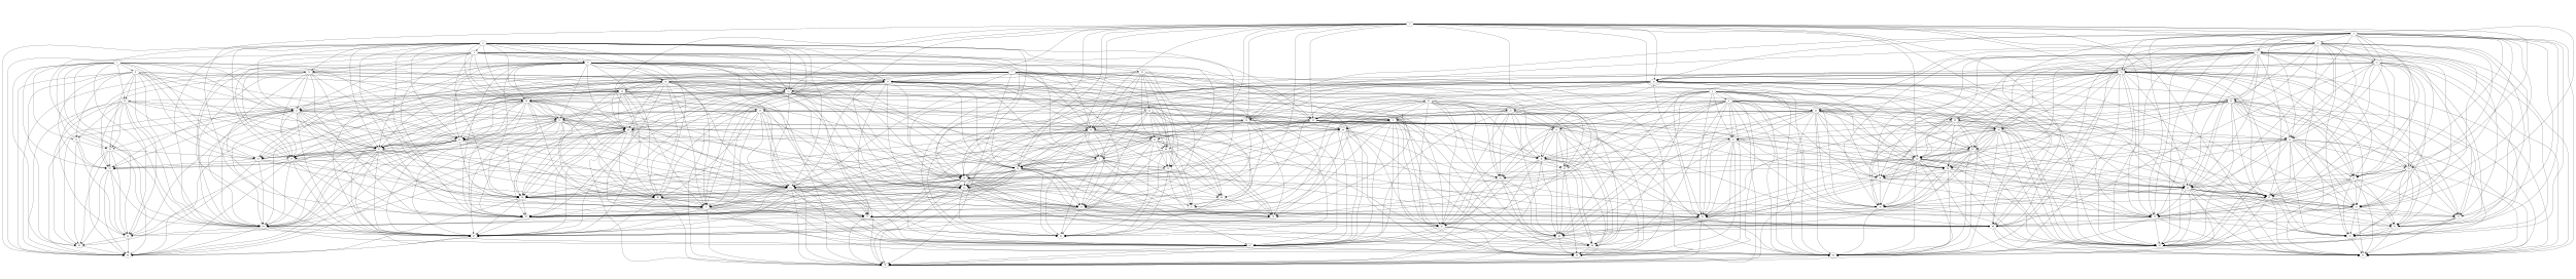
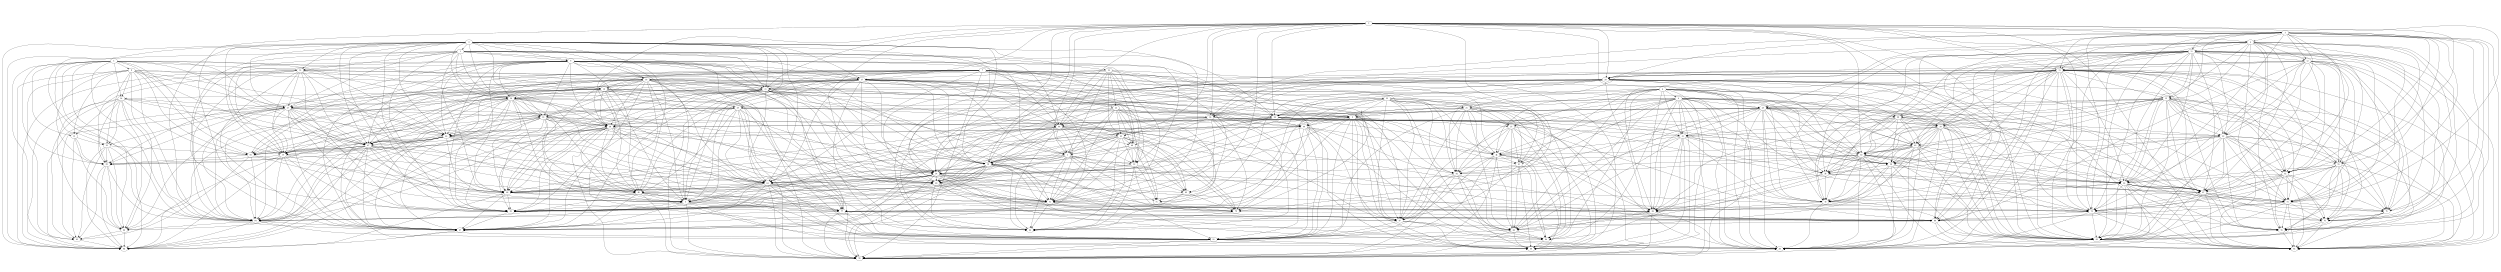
  digraph {
    fontname="Noto Serif"
    node [fontname="Noto Serif"]
    edge [fontname="Noto Serif"]
    0
    1
    9
    14
    17
    18
    21
    26
    27
    33
    34
    38
    46
    47
    53
    54
    57
    64
    66
    68
    69
    72
    84
    85
    97
    98
    16
    44
    51
    52
    60
    96
    81
    90
    45
    79
    80
    93
    23
    49
    19
    59
    29
    35
    40
    77
    87
    91
    89
    32
    92
    50
    74
    56
    86
    63
    71
    2
    3
    4
    13
    20
    36
    62
    73
    83
    95
    11
    12
    15
    42
    55
    65
    67
    75
    76
    78
    28
    30
    39
    43
    70
    58
    5
    8
    24
    31
    6
    10
    25
    37
    41
    48
    61
    82
    88
    94
    99
    7
    22
    0 -> 1
    0 -> 9
    0 -> 14
    0 -> 17
    0 -> 18
    0 -> 21
    0 -> 26
    0 -> 27
    0 -> 33
    0 -> 34
    0 -> 38
    0 -> 46
    0 -> 47
    0 -> 53
    0 -> 54
    0 -> 57
    0 -> 64
    0 -> 66
    0 -> 68
    0 -> 69
    0 -> 72
    0 -> 84
    0 -> 85
    0 -> 97
    0 -> 98
    1 -> 9
    1 -> 14
    1 -> 17
    1 -> 21
    1 -> 26
    1 -> 27
    1 -> 33
    1 -> 57
    1 -> 66
    1 -> 85
    1 -> 97
    1 -> 98
    1 -> 16
    1 -> 44
    1 -> 51
    1 -> 52
    1 -> 60
    9 -> 14
    9 -> 17
    9 -> 18
    9 -> 21
    9 -> 26
    9 -> 27
    9 -> 33
    9 -> 34
    9 -> 38
    9 -> 46
    9 -> 47
    9 -> 53
    9 -> 54
    9 -> 57
    9 -> 64
    9 -> 66
    9 -> 68
    9 -> 69
    9 -> 72
    9 -> 84
    9 -> 85
    9 -> 97
    9 -> 44
    9 -> 60
    9 -> 96
    14 -> 17
    14 -> 21
    14 -> 26
    14 -> 27
    14 -> 33
    14 -> 47
    14 -> 57
    14 -> 66
    14 -> 84
    14 -> 85
    14 -> 97
    14 -> 98
    14 -> 81
    14 -> 90
    17 -> 21
    17 -> 26
    17 -> 33
    17 -> 53
    17 -> 54
    17 -> 57
    17 -> 64
    17 -> 66
    17 -> 72
    17 -> 85
    17 -> 97
    17 -> 44
    17 -> 51
    17 -> 52
    17 -> 60
    17 -> 45
    17 -> 79
    17 -> 80
    17 -> 93
    17 -> 23
    17 -> 49
    18 -> 26
    18 -> 27
    18 -> 33
    18 -> 38
    18 -> 46
    18 -> 47
    18 -> 64
    18 -> 68
    18 -> 69
    18 -> 84
    18 -> 97
    18 -> 96
    18 -> 19
    18 -> 59
    18 -> 29
    18 -> 35
    18 -> 40
    18 -> 77
    18 -> 87
    18 -> 91
    21 -> 26
    21 -> 33
    21 -> 34
    21 -> 38
    21 -> 53
    21 -> 54
    21 -> 57
    21 -> 64
    21 -> 66
    21 -> 69
    21 -> 72
    21 -> 85
    21 -> 97
    21 -> 44
    21 -> 51
    21 -> 60
    21 -> 96
    21 -> 89
    26 -> 27
    26 -> 33
    26 -> 38
    26 -> 46
    26 -> 47
    26 -> 53
    26 -> 54
    26 -> 57
    26 -> 64
    26 -> 66
    26 -> 68
    26 -> 69
    26 -> 72
    26 -> 84
    26 -> 85
    26 -> 97
    26 -> 98
    27 -> 33
    27 -> 38
    27 -> 46
    27 -> 47
    27 -> 57
    27 -> 66
    27 -> 68
    27 -> 69
    27 -> 84
    27 -> 85
    27 -> 97
    27 -> 98
    27 -> 81
    27 -> 90
    27 -> 32
    27 -> 92
    33 -> 38
    33 -> 46
    33 -> 47
    33 -> 53
    33 -> 54
    33 -> 57
    33 -> 64
    33 -> 66
    33 -> 68
    33 -> 69
    33 -> 72
    33 -> 84
    33 -> 85
-   33 -> 97
+   33 -> 59
    33 -> 98
    33 -> 44
    34 -> 38
    34 -> 53
    34 -> 54
    34 -> 64
    34 -> 69
    34 -> 85
    34 -> 96
    34 -> 91
    34 -> 89
    34 -> 50
    34 -> 74
    34 -> 56
    34 -> 86
    38 -> 46
    38 -> 47
    38 -> 54
    38 -> 57
    38 -> 64
    38 -> 66
    38 -> 68
    38 -> 69
    38 -> 84
    38 -> 85
    38 -> 97
    38 -> 96
    38 -> 77
    38 -> 91
    46 -> 47
    46 -> 57
    46 -> 64
    46 -> 68
    46 -> 69
    46 -> 84
    46 -> 97
    46 -> 98
    46 -> 81
    46 -> 59
    46 -> 77
    46 -> 91
    47 -> 57
    47 -> 64
    47 -> 66
    47 -> 68
    47 -> 69
    47 -> 84
    47 -> 97
    47 -> 98
    47 -> 81
    47 -> 90
    47 -> 59
    47 -> 77
    47 -> 91
    53 -> 54
    53 -> 64
    53 -> 66
    53 -> 72
    53 -> 85
    53 -> 97
    53 -> 60
    53 -> 96
    53 -> 80
    53 -> 93
    53 -> 89
    53 -> 74
    53 -> 86
    54 -> 64
    54 -> 66
    54 -> 69
    54 -> 72
    54 -> 85
    54 -> 97
    54 -> 60
    54 -> 96
    54 -> 80
    54 -> 89
    54 -> 74
    54 -> 86
    57 -> 64
    57 -> 66
    57 -> 84
    57 -> 85
    57 -> 97
    57 -> 98
    57 -> 81
    57 -> 90
    64 -> 66
    64 -> 68
    64 -> 69
    64 -> 72
    64 -> 85
    64 -> 97
    64 -> 96
    64 -> 77
    64 -> 91
    64 -> 89
    64 -> 86
    66 -> 69
    66 -> 72
    66 -> 85
    66 -> 97
    66 -> 98
    68 -> 69
    68 -> 84
    68 -> 97
    68 -> 96
    68 -> 77
    68 -> 87
    68 -> 91
    69 -> 84
    69 -> 85
    69 -> 97
    69 -> 96
    69 -> 77
    69 -> 91
    69 -> 89
    69 -> 86
    72 -> 85
    72 -> 97
    72 -> 79
    72 -> 80
    72 -> 93
    72 -> 74
    84 -> 97
    84 -> 98
    84 -> 90
    84 -> 91
    85 -> 97
    97 -> 98
    16 -> 17
    16 -> 66
    16 -> 44
    16 -> 51
    16 -> 52
    16 -> 60
    16 -> 45
    16 -> 79
    16 -> 23
    16 -> 49
    16 -> 63
    16 -> 71
    44 -> 53
    44 -> 54
    44 -> 66
    44 -> 72
    44 -> 85
    44 -> 97
    44 -> 51
    44 -> 52
    44 -> 60
    44 -> 45
    44 -> 79
    44 -> 80
    44 -> 93
    44 -> 49
    44 -> 63
    51 -> 53
    51 -> 66
    51 -> 72
    51 -> 85
    51 -> 52
    51 -> 60
    51 -> 79
    51 -> 80
    51 -> 93
    51 -> 63
    51 -> 71
    52 -> 66
    52 -> 60
    52 -> 79
    52 -> 93
    52 -> 63
    52 -> 71
    60 -> 66
    60 -> 72
    60 -> 85
    60 -> 97
    60 -> 79
    60 -> 80
    60 -> 93
    60 -> 63
    81 -> 84
    81 -> 98
    81 -> 90
    81 -> 92
    90 -> 98
    90 -> 92
    45 -> 53
    45 -> 66
    45 -> 72
    45 -> 85
    45 -> 51
    45 -> 52
    45 -> 60
    45 -> 79
    45 -> 80
    45 -> 93
    45 -> 49
    45 -> 63
    45 -> 71
    79 -> 80
    79 -> 93
    80 -> 93
    80 -> 83
    80 -> 95
    23 -> 72
    23 -> 44
    23 -> 51
    23 -> 52
    23 -> 60
    23 -> 45
    23 -> 79
    23 -> 93
    23 -> 49
    23 -> 63
    23 -> 71
    23 -> 36
    49 -> 72
    49 -> 51
    49 -> 52
    49 -> 60
    49 -> 79
    49 -> 93
    49 -> 63
    49 -> 71
    19 -> 27
    19 -> 38
    19 -> 47
    19 -> 68
    19 -> 69
    19 -> 84
    19 -> 81
    19 -> 59
    19 -> 29
    19 -> 35
    19 -> 40
    19 -> 77
    19 -> 87
    19 -> 91
    19 -> 24
    59 -> 68
    59 -> 84
    59 -> 81
    59 -> 77
    59 -> 92
    29 -> 38
    29 -> 46
    29 -> 47
    29 -> 64
    29 -> 68
    29 -> 69
    29 -> 84
    29 -> 96
    29 -> 59
    29 -> 35
    29 -> 40
    29 -> 77
    29 -> 87
    29 -> 91
    35 -> 38
    35 -> 46
    35 -> 68
    35 -> 69
    35 -> 96
    35 -> 40
    35 -> 77
    35 -> 87
    35 -> 91
    35 -> 37
    35 -> 48
    35 -> 61
    35 -> 82
    35 -> 88
    35 -> 94
    35 -> 99
    40 -> 46
    40 -> 68
    40 -> 59
    40 -> 77
    40 -> 87
    40 -> 91
    40 -> 48
    40 -> 82
    40 -> 94
    40 -> 99
    77 -> 84
    77 -> 96
    77 -> 87
    77 -> 91
    87 -> 91
    87 -> 88
    87 -> 94
    87 -> 99
    91 -> 96
    91 -> 99
    89 -> 96
    32 -> 84
    32 -> 98
    32 -> 81
    32 -> 90
    32 -> 59
    32 -> 92
    92 -> 98
    50 -> 53
    50 -> 54
    50 -> 64
    50 -> 96
    50 -> 89
    50 -> 74
    50 -> 56
    50 -> 86
    50 -> 73
    50 -> 83
    50 -> 95
    50 -> 65
    50 -> 67
    50 -> 70
    50 -> 58
    74 -> 80
    74 -> 89
    74 -> 83
    74 -> 95
    74 -> 76
    74 -> 78
    56 -> 89
    56 -> 86
    56 -> 83
    56 -> 65
    56 -> 67
    56 -> 70
    56 -> 58
    86 -> 96
    86 -> 91
    86 -> 89
    86 -> 88
    63 -> 79
    63 -> 93
    63 -> 71
    71 -> 79
    2 -> 17
    2 -> 21
    2 -> 34
    2 -> 53
    2 -> 54
    2 -> 72
    2 -> 85
    2 -> 44
    2 -> 51
    2 -> 60
    2 -> 45
    2 -> 79
    2 -> 80
    2 -> 93
    2 -> 89
    2 -> 50
    2 -> 74
    2 -> 3
    2 -> 4
    2 -> 13
    2 -> 20
    2 -> 36
    2 -> 62
    2 -> 73
    2 -> 83
    2 -> 95
    3 -> 80
    3 -> 74
    3 -> 4
    3 -> 13
    3 -> 20
    3 -> 36
    3 -> 62
    3 -> 73
    3 -> 83
    3 -> 95
    3 -> 11
    3 -> 12
    3 -> 15
    3 -> 42
    3 -> 55
    3 -> 65
    3 -> 67
    3 -> 75
    3 -> 76
    3 -> 78
    4 -> 80
    4 -> 74
    4 -> 13
    4 -> 20
    4 -> 36
    4 -> 62
    4 -> 73
    4 -> 83
    4 -> 95
    4 -> 11
    4 -> 12
    4 -> 15
    4 -> 42
    4 -> 55
    4 -> 65
    4 -> 67
    4 -> 75
    4 -> 76
    4 -> 78
    13 -> 34
    13 -> 53
    13 -> 54
    13 -> 80
    13 -> 89
    13 -> 50
    13 -> 74
    13 -> 56
    13 -> 86
    13 -> 20
    13 -> 62
    13 -> 73
    13 -> 83
    13 -> 95
    13 -> 15
    13 -> 42
    13 -> 55
    13 -> 65
    13 -> 67
    13 -> 75
    13 -> 76
    13 -> 78
    13 -> 28
    13 -> 30
    13 -> 39
    13 -> 43
    13 -> 70
    20 -> 21
    20 -> 34
    20 -> 53
    20 -> 54
    20 -> 72
    20 -> 44
    20 -> 60
    20 -> 80
    20 -> 93
    20 -> 89
    20 -> 50
    20 -> 74
    20 -> 86
    20 -> 36
    20 -> 62
    20 -> 73
    20 -> 83
    20 -> 95
    20 -> 67
    36 -> 53
    36 -> 72
    36 -> 44
    36 -> 51
    36 -> 60
    36 -> 45
    36 -> 79
    36 -> 80
    36 -> 93
    36 -> 49
    36 -> 74
    36 -> 73
    62 -> 80
    62 -> 74
    62 -> 73
    62 -> 83
    62 -> 95
    62 -> 65
    62 -> 67
    62 -> 75
    62 -> 76
    62 -> 78
    73 -> 80
    73 -> 74
    73 -> 83
    73 -> 95
    73 -> 75
    73 -> 76
    73 -> 78
    83 -> 89
    83 -> 95
    11 -> 89
    11 -> 50
    11 -> 74
    11 -> 56
    11 -> 13
    11 -> 62
    11 -> 73
    11 -> 83
    11 -> 95
    11 -> 12
    11 -> 15
    11 -> 42
    11 -> 55
    11 -> 65
    11 -> 67
    11 -> 75
    11 -> 76
    11 -> 78
    11 -> 28
    11 -> 30
    11 -> 39
    11 -> 43
    11 -> 70
    11 -> 58
    12 -> 80
    12 -> 74
    12 -> 13
    12 -> 20
    12 -> 36
    12 -> 62
    12 -> 73
    12 -> 83
    12 -> 95
    12 -> 42
    12 -> 55
    12 -> 67
    12 -> 75
    12 -> 76
    12 -> 78
    15 -> 50
    15 -> 56
    15 -> 62
    15 -> 73
    15 -> 83
    15 -> 95
    15 -> 42
    15 -> 55
    15 -> 65
    15 -> 67
    15 -> 75
    15 -> 76
    15 -> 78
    15 -> 28
    15 -> 30
    15 -> 39
    15 -> 43
    15 -> 70
    15 -> 58
    42 -> 56
    42 -> 62
    42 -> 73
    42 -> 83
    42 -> 95
    42 -> 55
    42 -> 65
    42 -> 67
    42 -> 75
    42 -> 76
    42 -> 78
    42 -> 43
    42 -> 70
    42 -> 58
    55 -> 74
    55 -> 62
    55 -> 73
    55 -> 83
    55 -> 95
    55 -> 65
    55 -> 67
    55 -> 75
    55 -> 76
    55 -> 78
    65 -> 89
    65 -> 74
    65 -> 86
    65 -> 73
    65 -> 83
    65 -> 95
    65 -> 67
    65 -> 75
    65 -> 76
    65 -> 78
    65 -> 70
    67 -> 89
    67 -> 74
    67 -> 73
    67 -> 83
    67 -> 95
    67 -> 75
    67 -> 76
    67 -> 78
    67 -> 70
    75 -> 83
    75 -> 95
    75 -> 76
    75 -> 78
    76 -> 83
    76 -> 95
    76 -> 78
    78 -> 83
    78 -> 95
    28 -> 34
    28 -> 54
    28 -> 64
    28 -> 96
    28 -> 89
    28 -> 50
    28 -> 56
    28 -> 86
    28 -> 83
    28 -> 65
    28 -> 67
    28 -> 30
    28 -> 39
    28 -> 43
    28 -> 70
    28 -> 58
    28 -> 41
    28 -> 48
    28 -> 82
    28 -> 88
    30 -> 89
    30 -> 50
    30 -> 56
    30 -> 86
    30 -> 83
    30 -> 42
    30 -> 65
    30 -> 67
    30 -> 39
    30 -> 43
    30 -> 70
    30 -> 58
    30 -> 41
    39 -> 89
    39 -> 50
    39 -> 56
    39 -> 86
    39 -> 83
    39 -> 95
    39 -> 42
    39 -> 65
    39 -> 67
    39 -> 43
    39 -> 70
    39 -> 58
    39 -> 41
    43 -> 89
    43 -> 50
    43 -> 56
    43 -> 86
    43 -> 83
    43 -> 65
    43 -> 67
    43 -> 70
    43 -> 58
    43 -> 48
    43 -> 88
    70 -> 89
    70 -> 86
    70 -> 83
    58 -> 86
    58 -> 65
    58 -> 67
    58 -> 70
    58 -> 88
    5 -> 14
    5 -> 27
    5 -> 46
    5 -> 47
    5 -> 57
    5 -> 84
    5 -> 98
    5 -> 81
    5 -> 90
    5 -> 19
    5 -> 59
    5 -> 32
    5 -> 92
    5 -> 8
    5 -> 24
    5 -> 31
    8 -> 18
    8 -> 27
    8 -> 46
    8 -> 47
    8 -> 84
    8 -> 98
    8 -> 81
    8 -> 90
    8 -> 19
    8 -> 59
    8 -> 32
    8 -> 92
    8 -> 24
    8 -> 31
    24 -> 27
    24 -> 46
    24 -> 47
    24 -> 84
    24 -> 98
    24 -> 81
    24 -> 90
    24 -> 59
    24 -> 32
    24 -> 92
    24 -> 31
    31 -> 81
    31 -> 90
    31 -> 32
    31 -> 92
    6 -> 56
    6 -> 86
    6 -> 28
    6 -> 30
    6 -> 39
    6 -> 43
    6 -> 70
    6 -> 58
    6 -> 10
    6 -> 25
    6 -> 37
    6 -> 41
    6 -> 48
    6 -> 61
    6 -> 82
    6 -> 88
    6 -> 94
    6 -> 99
    10 -> 34
    10 -> 96
    10 -> 35
    10 -> 89
    10 -> 50
    10 -> 56
    10 -> 86
    10 -> 28
    10 -> 30
    10 -> 39
    10 -> 43
    10 -> 70
    10 -> 58
    10 -> 25
    10 -> 37
    10 -> 41
    10 -> 48
    10 -> 61
    10 -> 82
    10 -> 88
    10 -> 94
    10 -> 99
    25 -> 35
    25 -> 40
    25 -> 77
    25 -> 87
    25 -> 91
    25 -> 37
    25 -> 41
    25 -> 48
    25 -> 61
    25 -> 82
    25 -> 88
    25 -> 94
    25 -> 99
    37 -> 87
    37 -> 41
    37 -> 48
    37 -> 61
    37 -> 82
    37 -> 88
    37 -> 94
    37 -> 99
    41 -> 56
    41 -> 86
    41 -> 43
    41 -> 70
    41 -> 58
    41 -> 48
    41 -> 82
    41 -> 88
    41 -> 94
    41 -> 99
    48 -> 96
    48 -> 87
    48 -> 91
    48 -> 86
    48 -> 61
    48 -> 82
    48 -> 88
    48 -> 94
    48 -> 99
    61 -> 87
    61 -> 82
    61 -> 88
    61 -> 94
    61 -> 99
    82 -> 96
    82 -> 87
    82 -> 91
    82 -> 88
    82 -> 94
    82 -> 99
    88 -> 96
    88 -> 91
    88 -> 94
    88 -> 99
    94 -> 99
    7 -> 18
    7 -> 38
    7 -> 46
    7 -> 47
    7 -> 64
    7 -> 68
    7 -> 69
    7 -> 84
    7 -> 96
    7 -> 19
    7 -> 59
    7 -> 29
    7 -> 35
    7 -> 40
    7 -> 77
    7 -> 87
    7 -> 91
    7 -> 25
    7 -> 48
    7 -> 82
    7 -> 99
    7 -> 22
    22 -> 29
    22 -> 35
    22 -> 40
    22 -> 77
    22 -> 87
    22 -> 91
    22 -> 25
    22 -> 37
    22 -> 48
    22 -> 61
    22 -> 82
    22 -> 88
    22 -> 94
    22 -> 99
  }
